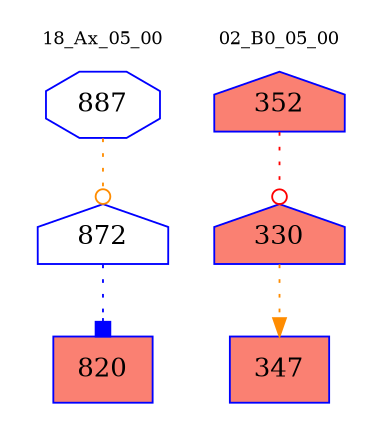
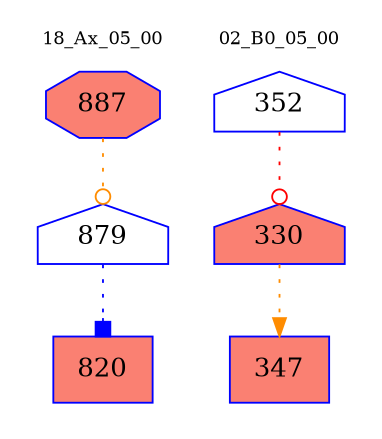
  digraph {
    node [color=blue fillcolor=salmon shape=house style=filled]
    edge [arrowhead=odot color=darkorange style=dotted]
-   n1 [fillcolor=white label=887 shape=octagon]
-   n2 [fillcolor=white label=872]
+   n1 [label=887 shape=octagon]
+   n2 [fillcolor=white label=879]
    n3 [label=820 shape=box]
-   n4 [label=352]
+   n4 [fillcolor=white label=352]
    n5 [label=330]
    n6 [label=347 shape=box]
    subgraph cluster_1 {
      color=white
      fontsize=10
      label="18_Ax_05_00"
      n1
      n2
      n3
    }
    subgraph cluster_2 {
      color=white
      fontsize=10
      label="02_B0_05_00"
      n4
      n5
      n6
    }
    n1 -> n2
    n2 -> n3 [arrowhead=box color=blue]
    n4 -> n5 [color=red]
    n5 -> n6 [arrowhead=normal]
  }
